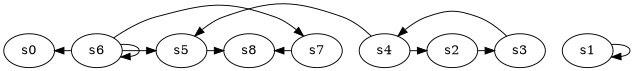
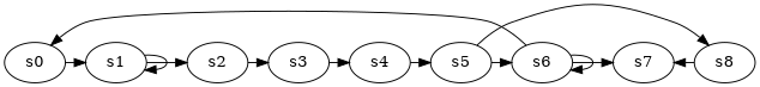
  digraph {
    node [player=0]
    edge [constraint="time % 3 == 0"]
    s0 [player=1]
    s1 [player=1]
    s2
    s3 [player=1]
    s4
    s5
    s6
    s8 [player=1]
    s7
+   s0 -> s1 [constraint="time == 14 || time == 18"]
    s1 -> s1
-   s4 -> s2 [constraint="time % 3 == 0 && !(time % 3 == 0)"]
+   s1 -> s2 [constraint="time % 3 == 0 && !(time % 3 == 0)"]
    s2 -> s3 [constraint="time % 4 == 0"]
    s3 -> s4 [constraint="time % 2 == 0"]
    s4 -> s5 [constraint="time % 5 == 0"]
-   s6 -> s5 [constraint="time == 3 || time == 15 || time == 20"]
+   s5 -> s6 [constraint="time == 3 || time == 15 || time == 20"]
    s5 -> s8 [constraint="time == 2"]
    s6 -> s0 [constraint="time == 11 || time == 13"]
    s6 -> s6
    s6 -> s7 [constraint="time % 4 == 1 || time % 4 == 2"]
-   s7 -> s8 [constraint="time == 3 || time == 10 || time == 14 || time == 15 || time == 16"]
+   s8 -> s7 [constraint="time == 3 || time == 10 || time == 14 || time == 15 || time == 16"]
  }
